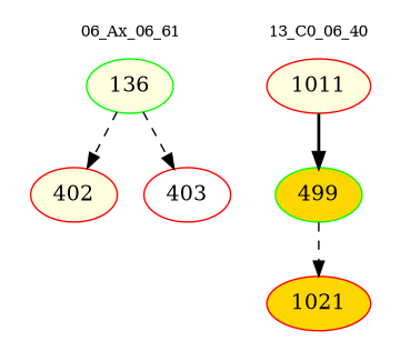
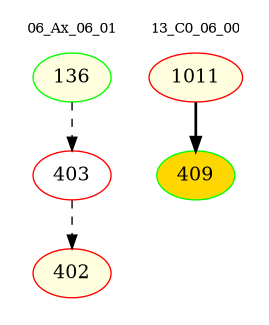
  digraph {
    node [color=red fillcolor=lightyellow style=filled]
    edge [color=black style=dashed]
    n1 [color=green label=136]
    n2 [label=402]
    n3 [fillcolor=white label=403]
-   n4 [color=green fillcolor=gold label=499]
+   n4 [color=green fillcolor=gold label=409]
    n5 [label=1011]
-   n6 [fillcolor=gold label=1021]
    subgraph cluster_1 {
      color=white
      fontsize=10
-     label="06_Ax_06_61"
+     label="06_Ax_06_01"
      n1
      n2
      n3
    }
    subgraph cluster_2 {
      color=white
      fontsize=10
-     label="13_C0_06_40"
+     label="13_C0_06_00"
      n4
      n5
-     n6
    }
-   n1 -> n2
+   n3 -> n2
    n1 -> n3
-   n4 -> n6
    n5 -> n4 [style=bold]
  }
